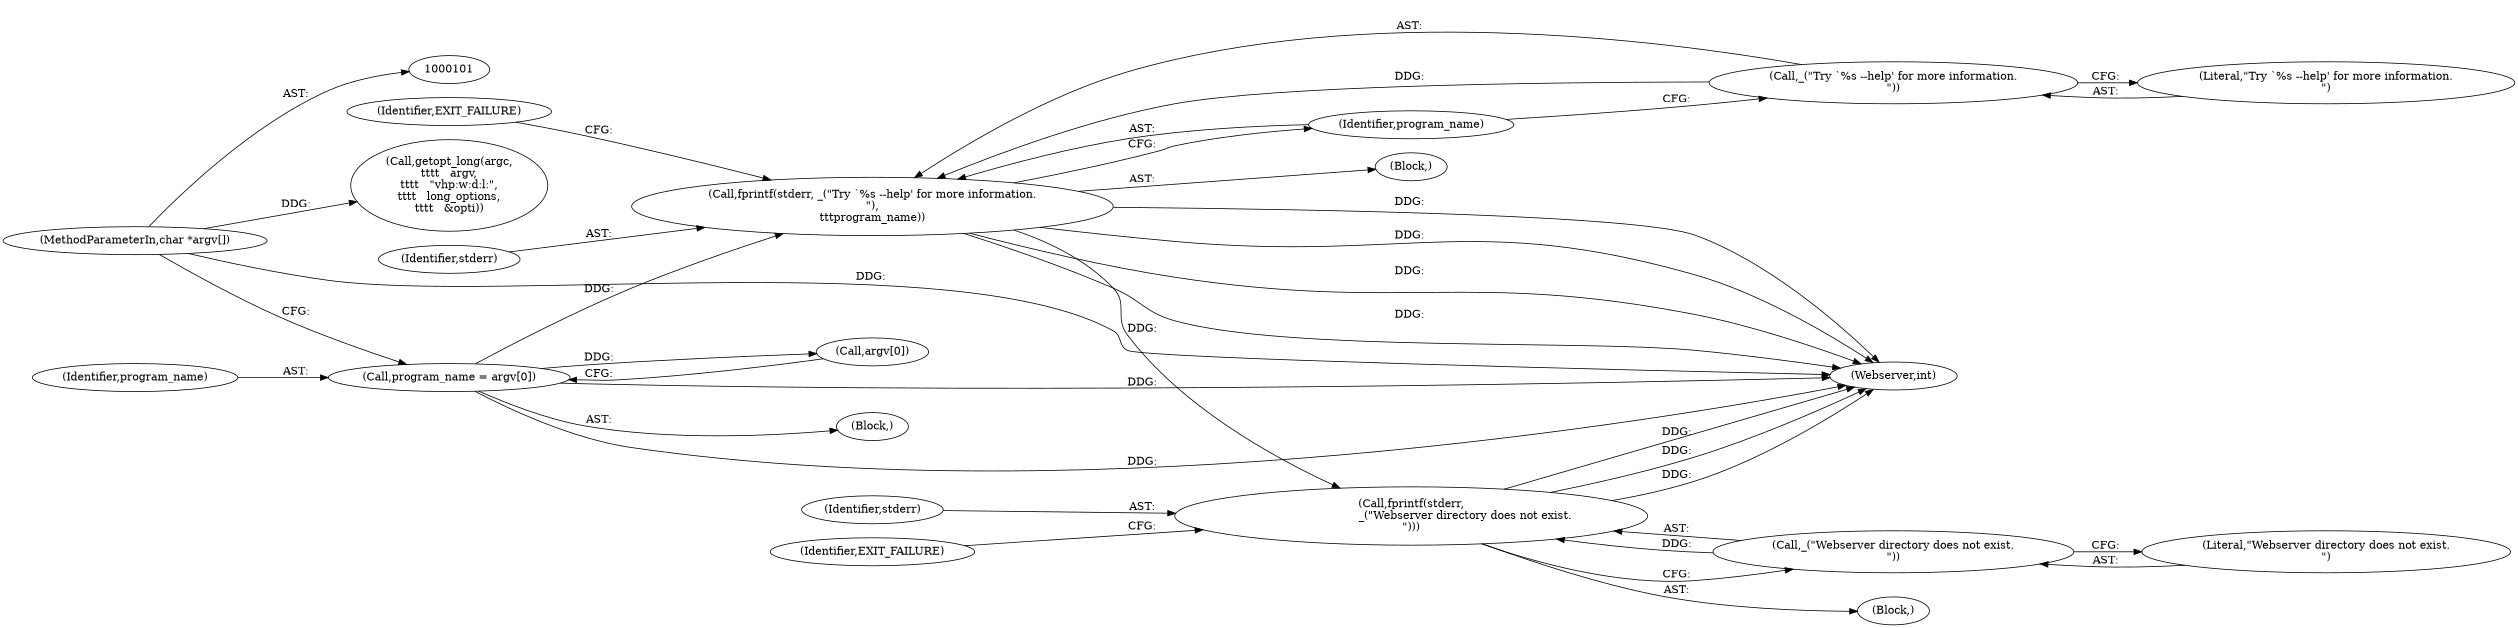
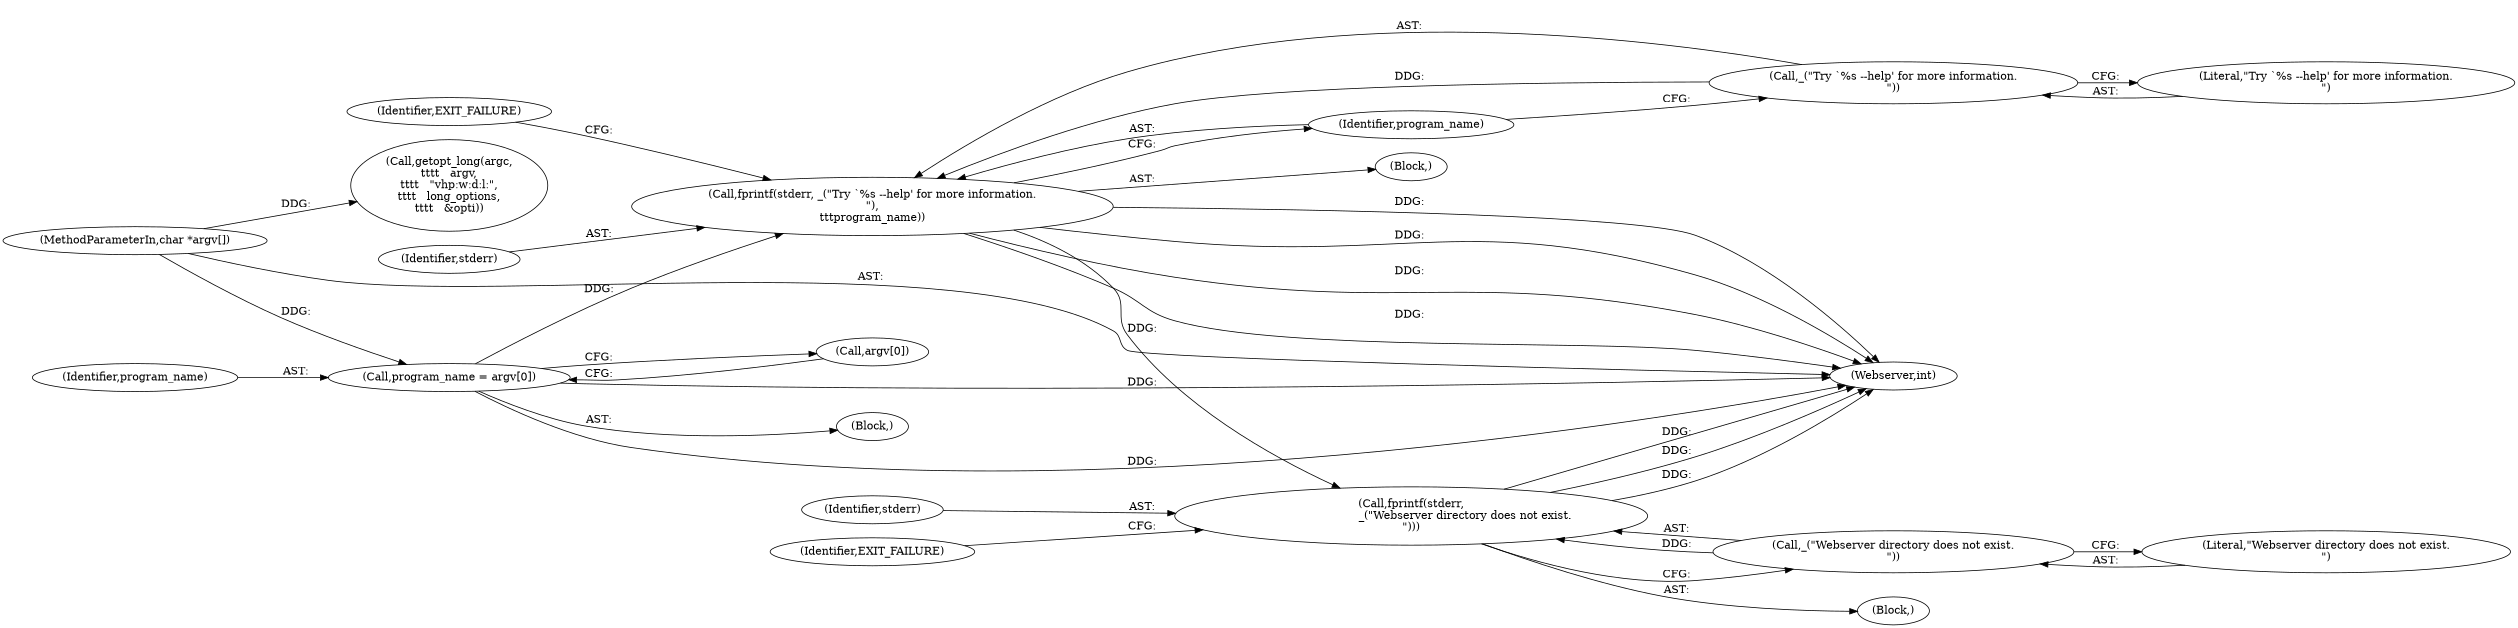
  digraph {
    rankdir=LR
    n1 [label="(Call,fprintf(stderr,\n                               _(\"Webserver directory does not exist.\n\")))"]
    n2 [label="(Call,_(\"Webserver directory does not exist.\n\"))"]
    n3 [label="(Block,)"]
    n4 [label="(Webserver,int)"]
    n5 [label="(Literal,\"Webserver directory does not exist.\n\")"]
    n6 [label="(Call,fprintf(stderr, _(\"Try `%s --help' for more information.\n\"),\n\t\t\tprogram_name))"]
    n7 [label="(Block,)"]
    n8 [label="(Identifier,program_name)"]
    n9 [label="(Call,_(\"Try `%s --help' for more information.\n\"))"]
    n10 [label="(Literal,\"Try `%s --help' for more information.\n\")"]
    n11 [label="(Call,program_name = argv[0])"]
    n12 [label="(Block,)"]
    n13 [label="(Call,argv[0])"]
    n14 [label="(MethodParameterIn,char *argv[])"]
    n15 [label="(Call,getopt_long(argc,\n\t\t\t\t   argv,\n\t\t\t\t   \"vhp:w:d:l:\",\n\t\t\t\t   long_options,\n\t\t\t\t   &opti))"]
-   1000101
    n17 [label="(Identifier,stderr)"]
    n18 [label="(Identifier,EXIT_FAILURE)"]
    n19 [label="(Identifier,program_name)"]
    n20 [label="(Identifier,EXIT_FAILURE)"]
    n21 [label="(Identifier,stderr)"]
    n1 -> n2 [label="CFG: "]
    n1 -> n3 [label="AST: "]
    n1 -> n4 [label="DDG: "]
    n1 -> n4 [label="DDG: "]
    n1 -> n4 [label="DDG: "]
    n2 -> n1 [label="AST: "]
    n2 -> n1 [label="DDG: "]
    n2 -> n5 [label="CFG: "]
    n5 -> n2 [label="AST: "]
    n6 -> n1 [label="DDG: "]
    n6 -> n4 [label="DDG: "]
    n6 -> n4 [label="DDG: "]
    n6 -> n4 [label="DDG: "]
    n6 -> n4 [label="DDG: "]
    n6 -> n7 [label="AST: "]
    n6 -> n8 [label="CFG: "]
    n8 -> n6 [label="AST: "]
    n8 -> n9 [label="CFG: "]
    n9 -> n6 [label="AST: "]
    n9 -> n6 [label="DDG: "]
    n9 -> n10 [label="CFG: "]
    n10 -> n9 [label="AST: "]
    n11 -> n4 [label="DDG: "]
    n11 -> n4 [label="DDG: "]
    n11 -> n6 [label="DDG: "]
    n11 -> n12 [label="AST: "]
-   n11 -> n13 [label="DDG: "]
+   n11 -> n13 [label="CFG: "]
    n13 -> n11 [label="CFG: "]
-   n14 -> n4 [label="DDG: "]
-   n14 -> n11 [label="CFG: "]
+   n14 -> n4 [label="AST: "]
+   n14 -> n11 [label="DDG: "]
    n14 -> n15 [label="DDG: "]
-   n14 -> 1000101 [label="AST: "]
    n17 -> n1 [label="AST: "]
    n18 -> n6 [label="CFG: "]
    n19 -> n11 [label="AST: "]
    n20 -> n1 [label="CFG: "]
    n21 -> n6 [label="AST: "]
  }
